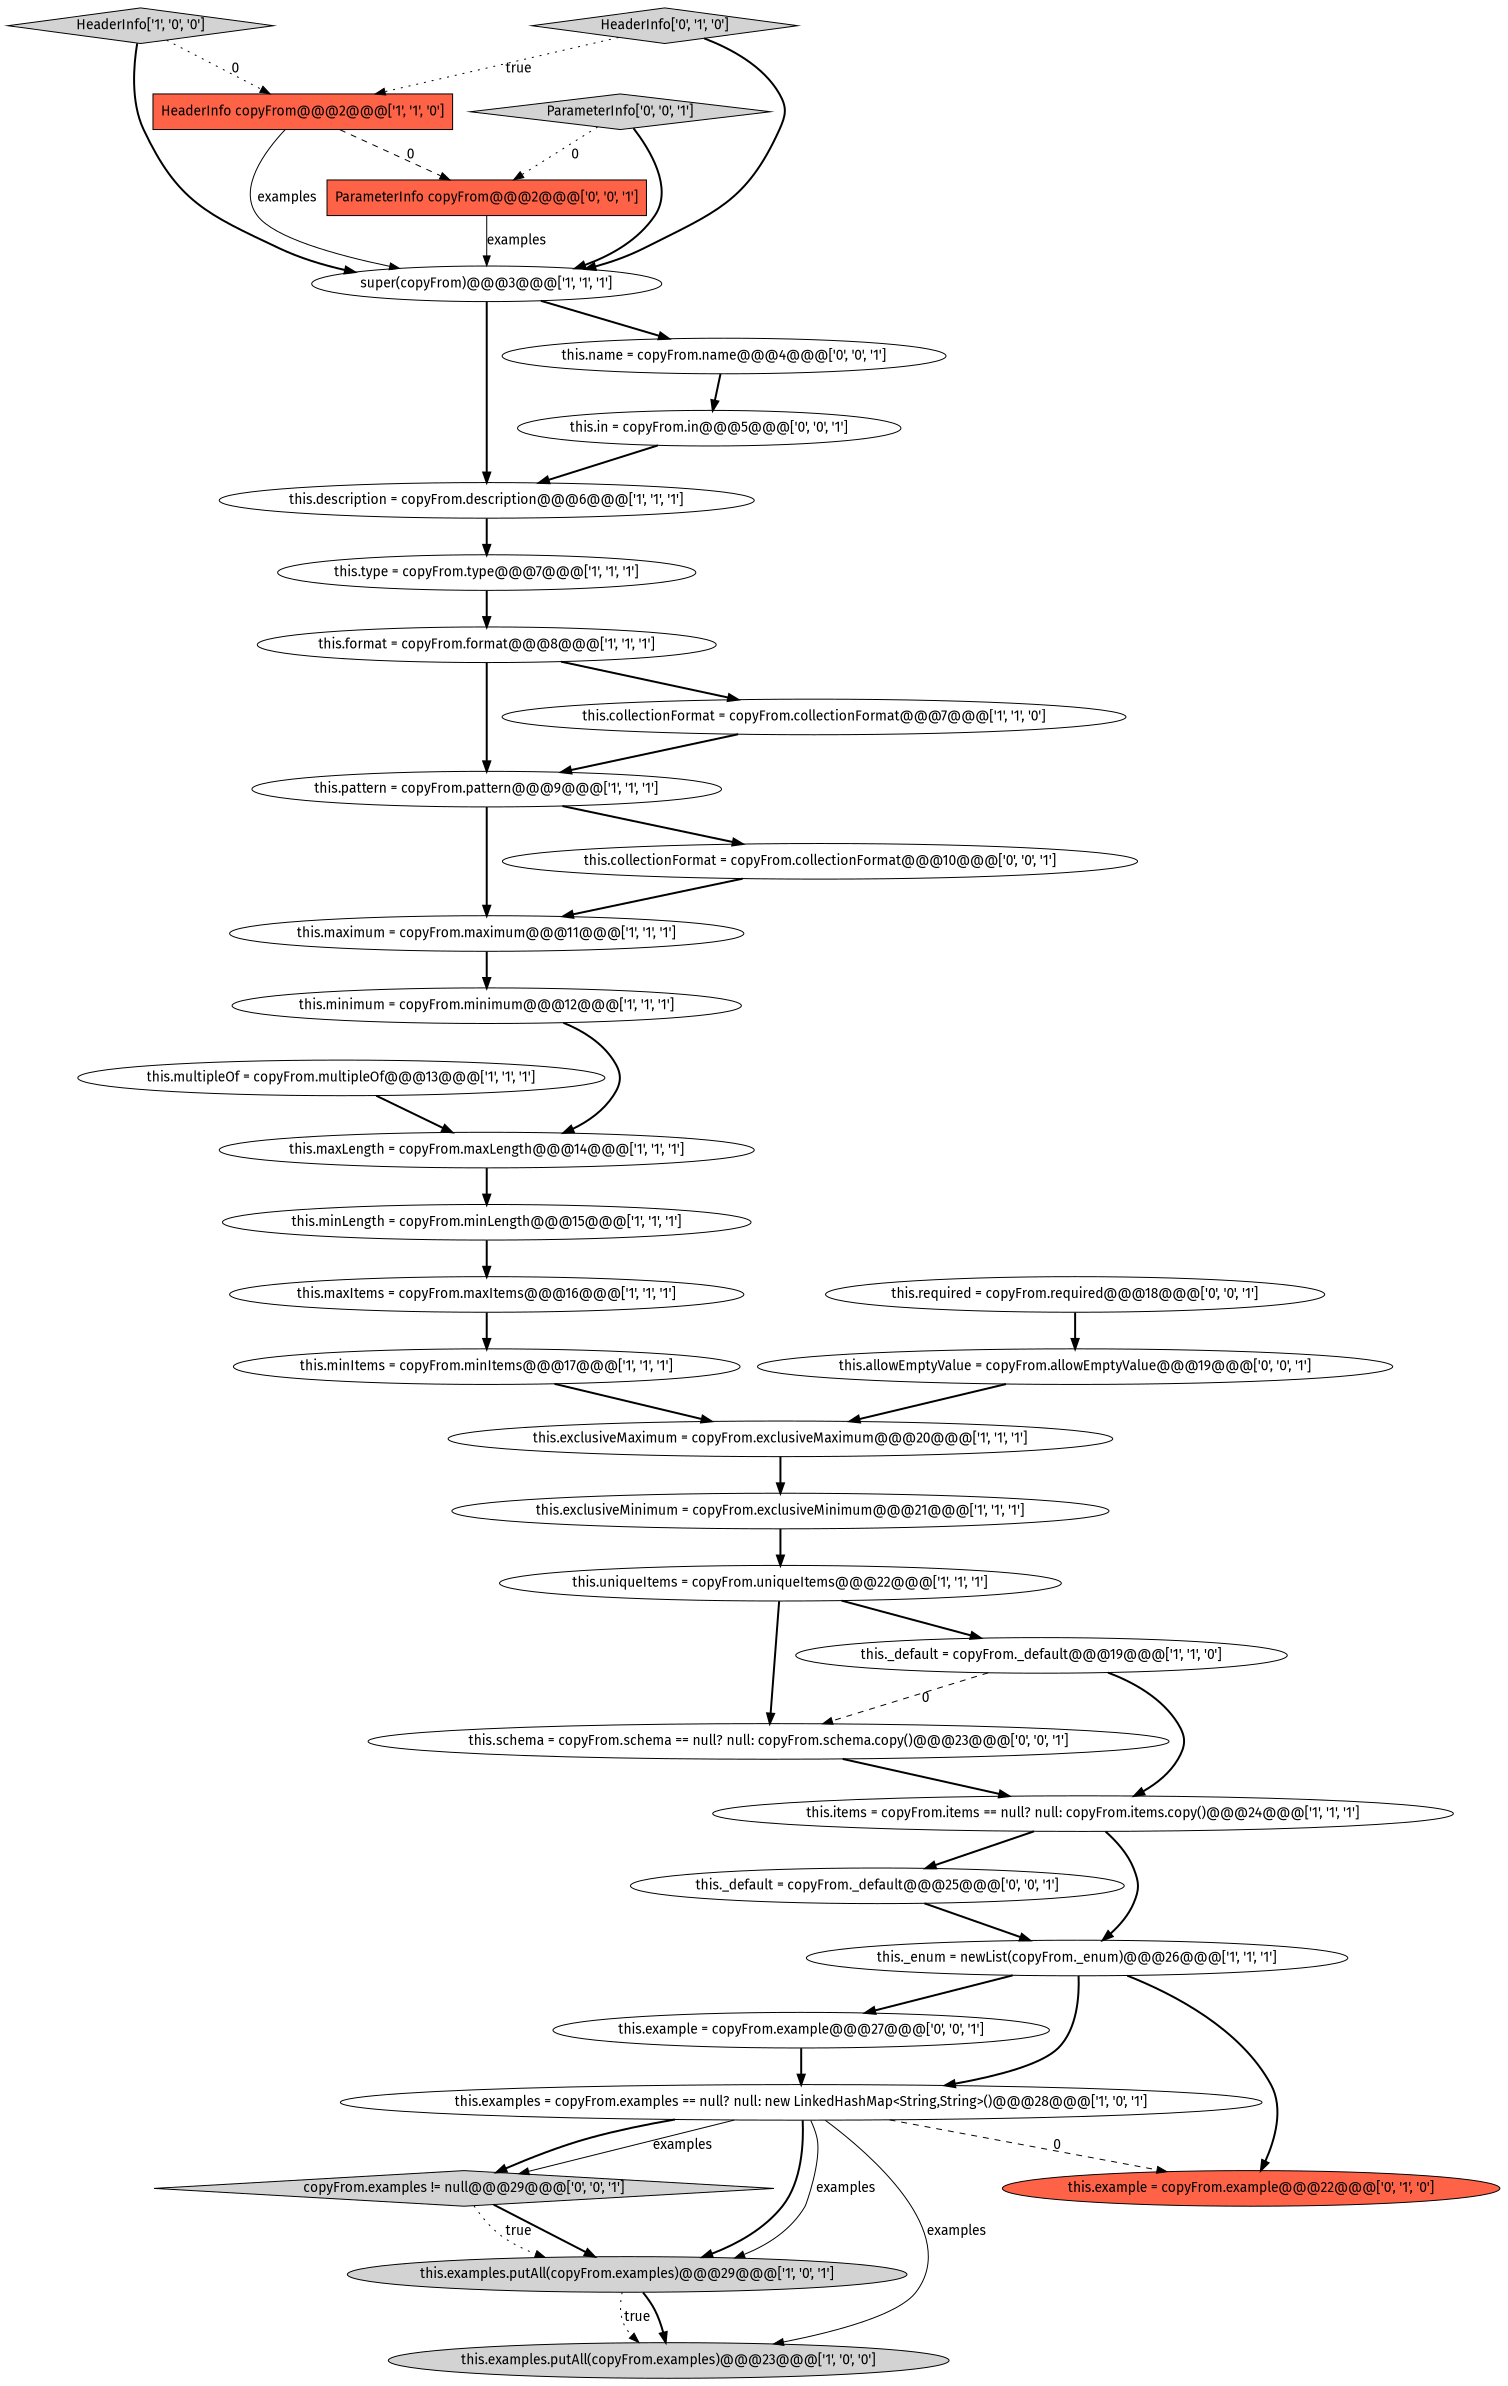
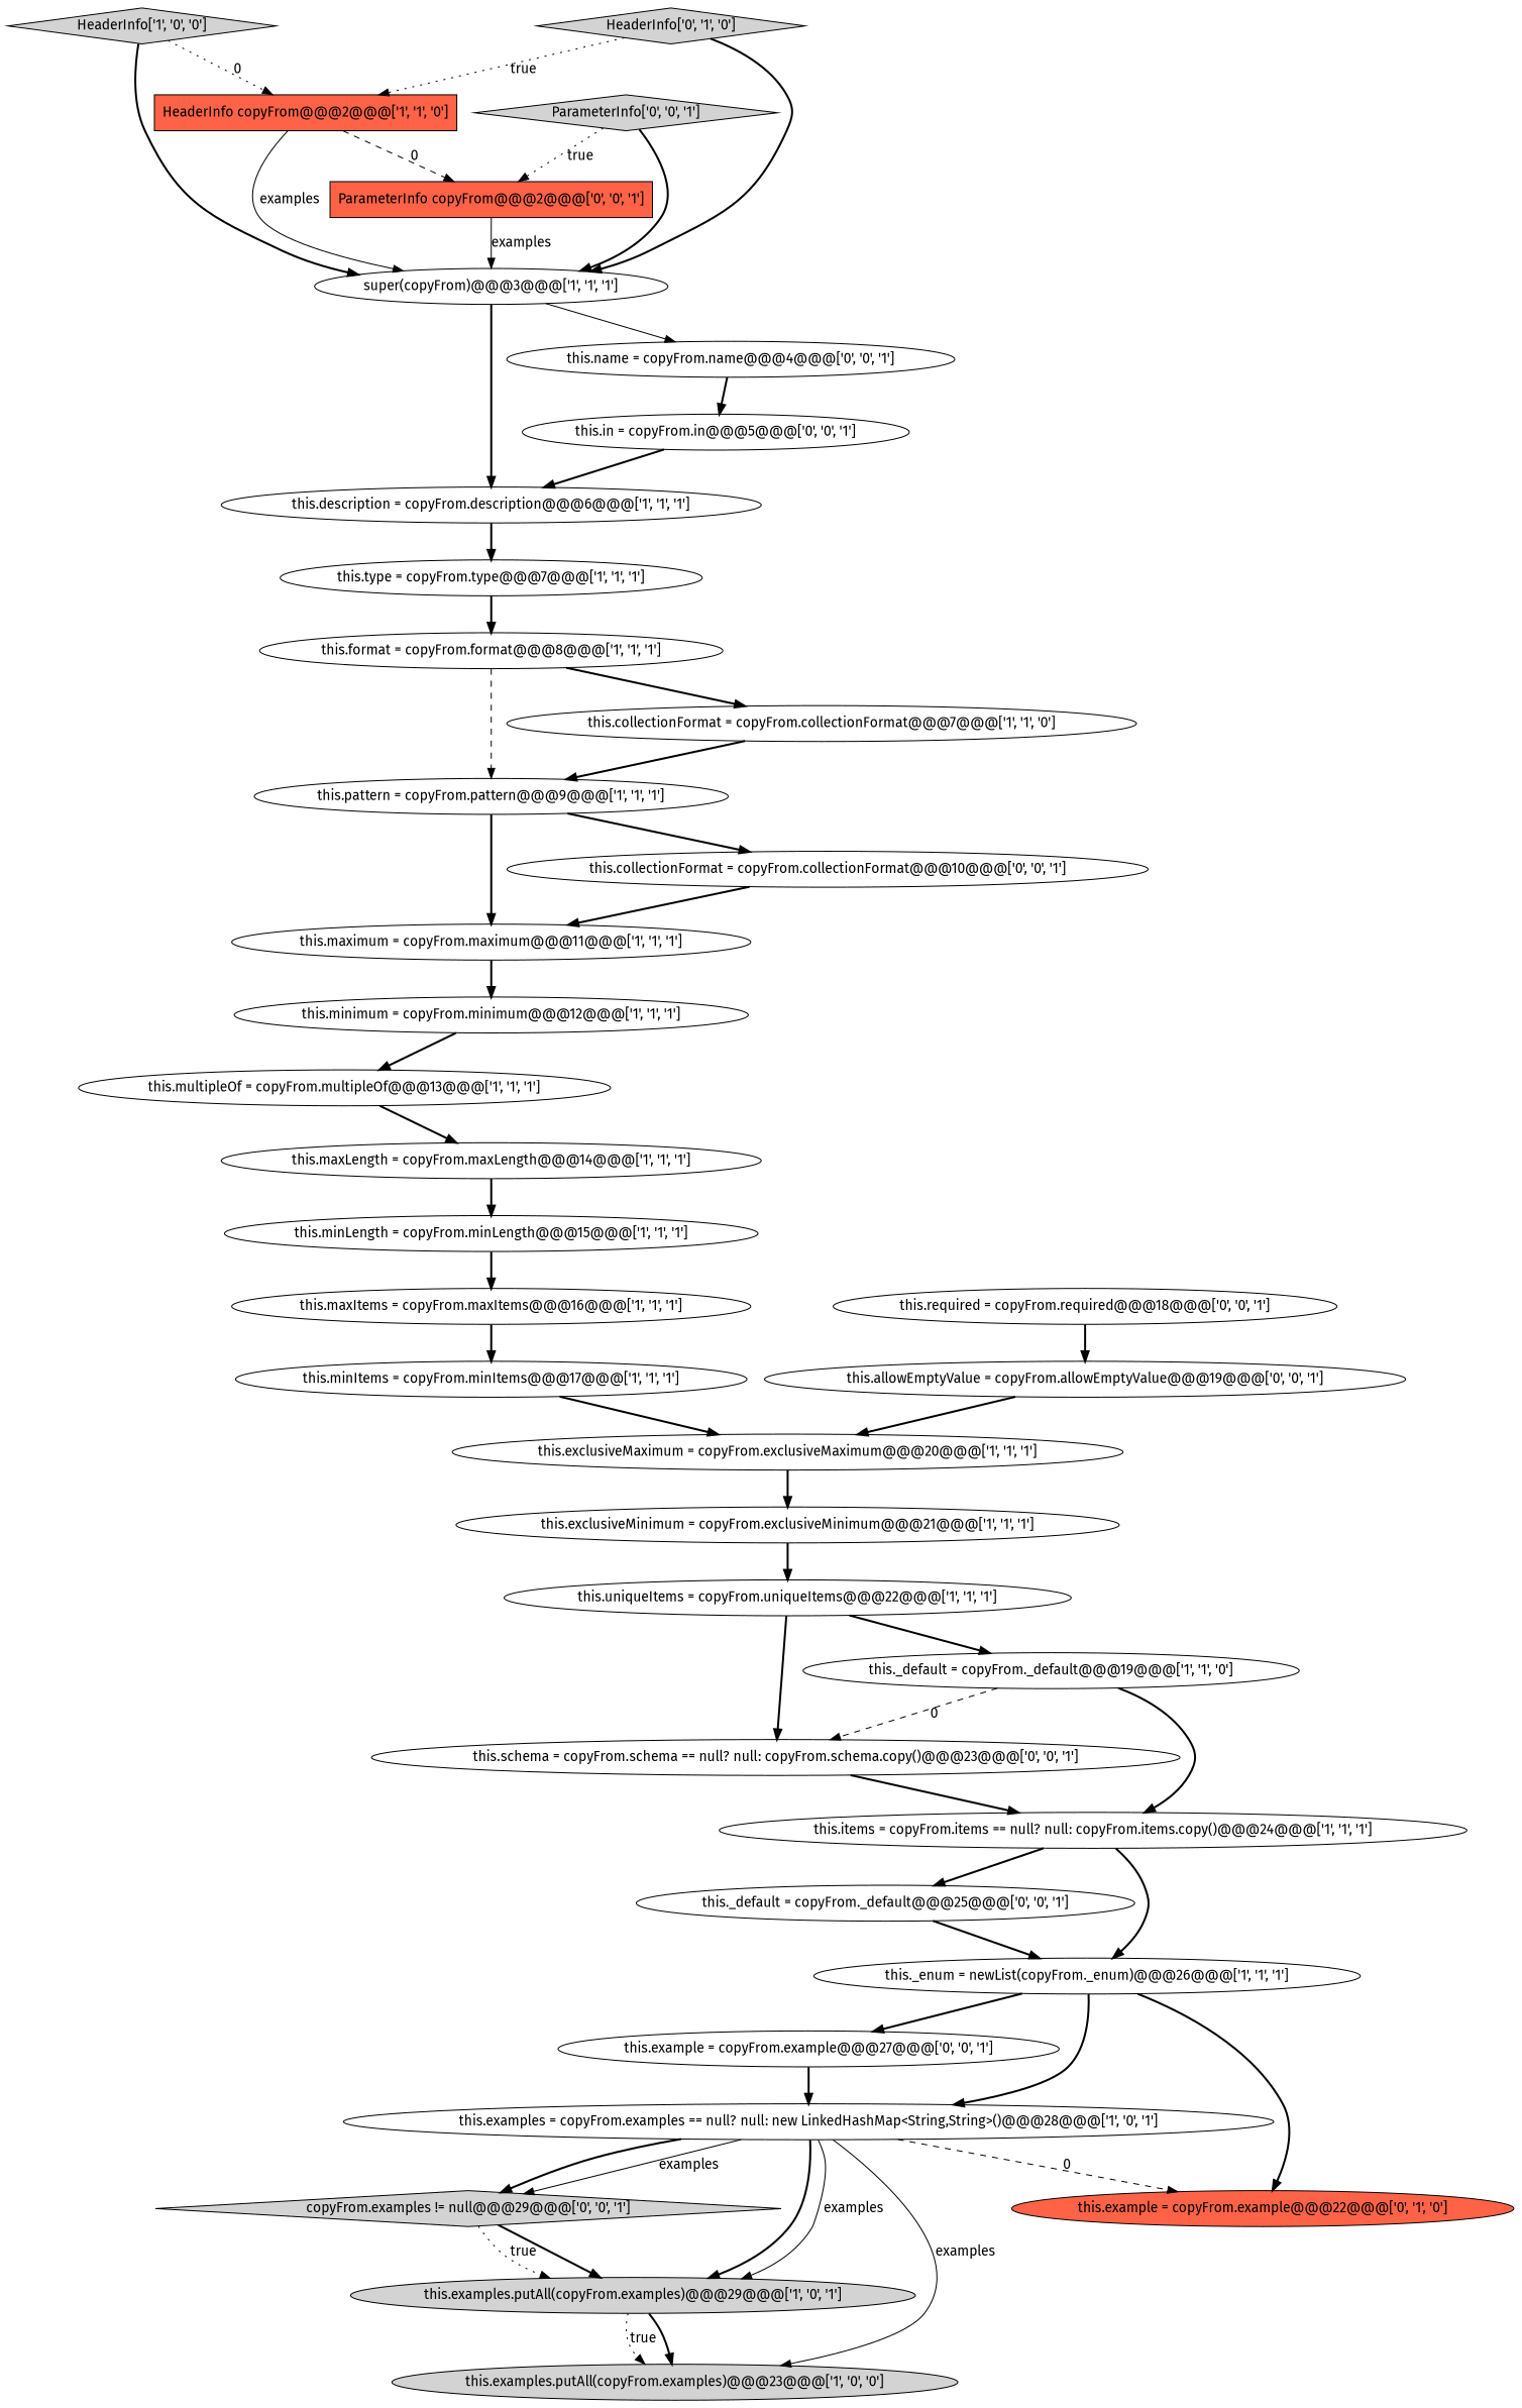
  digraph {
    fontname="Fira Sans"
    node [fillcolor=white fontname="Fira Sans" shape=ellipse style=filled]
    edge [fontname="Fira Sans" style=bold]
    n1 [label="this.schema = copyFrom.schema == null? null: copyFrom.schema.copy()@@@23@@@['0', '0', '1']"]
    n2 [label="this.items = copyFrom.items == null? null: copyFrom.items.copy()@@@24@@@['1', '1', '1']"]
    n3 [label="this._default = copyFrom._default@@@25@@@['0', '0', '1']"]
    n4 [label="this._enum = newList(copyFrom._enum)@@@26@@@['1', '1', '1']"]
    n5 [label="this.in = copyFrom.in@@@5@@@['0', '0', '1']"]
    n6 [label="this.description = copyFrom.description@@@6@@@['1', '1', '1']"]
    n7 [label="this.type = copyFrom.type@@@7@@@['1', '1', '1']"]
    n8 [label="this.exclusiveMaximum = copyFrom.exclusiveMaximum@@@20@@@['1', '1', '1']"]
    n9 [label="this.exclusiveMinimum = copyFrom.exclusiveMinimum@@@21@@@['1', '1', '1']"]
    n10 [label="this.uniqueItems = copyFrom.uniqueItems@@@22@@@['1', '1', '1']"]
    n11 [label="this.example = copyFrom.example@@@27@@@['0', '0', '1']"]
    n12 [label="this.examples = copyFrom.examples == null? null: new LinkedHashMap<String,String>()@@@28@@@['1', '0', '1']"]
    n13 [fillcolor=tomato label="this.example = copyFrom.example@@@22@@@['0', '1', '0']"]
    n14 [fillcolor=lightgray label="copyFrom.examples != null@@@29@@@['0', '0', '1']" shape=diamond]
    n15 [fillcolor=lightgray label="this.examples.putAll(copyFrom.examples)@@@29@@@['1', '0', '1']"]
    n16 [fillcolor=lightgray label="this.examples.putAll(copyFrom.examples)@@@23@@@['1', '0', '0']"]
    n17 [fillcolor=lightgray label="HeaderInfo['1', '0', '0']" shape=diamond]
    n18 [label="super(copyFrom)@@@3@@@['1', '1', '1']"]
    n19 [fillcolor=tomato label="HeaderInfo copyFrom@@@2@@@['1', '1', '0']" shape=box]
    n20 [label="this.name = copyFrom.name@@@4@@@['0', '0', '1']"]
    n21 [fillcolor=tomato label="ParameterInfo copyFrom@@@2@@@['0', '0', '1']" shape=box]
    n22 [fillcolor=lightgray label="HeaderInfo['0', '1', '0']" shape=diamond]
    n23 [label="this.maximum = copyFrom.maximum@@@11@@@['1', '1', '1']"]
    n24 [label="this.minimum = copyFrom.minimum@@@12@@@['1', '1', '1']"]
    n25 [label="this.multipleOf = copyFrom.multipleOf@@@13@@@['1', '1', '1']"]
    n26 [label="this.maxLength = copyFrom.maxLength@@@14@@@['1', '1', '1']"]
    n27 [label="this.minLength = copyFrom.minLength@@@15@@@['1', '1', '1']"]
    n28 [label="this.maxItems = copyFrom.maxItems@@@16@@@['1', '1', '1']"]
    n29 [label="this._default = copyFrom._default@@@19@@@['1', '1', '0']"]
    n30 [label="this.pattern = copyFrom.pattern@@@9@@@['1', '1', '1']"]
    n31 [label="this.collectionFormat = copyFrom.collectionFormat@@@10@@@['0', '0', '1']"]
    n32 [label="this.minItems = copyFrom.minItems@@@17@@@['1', '1', '1']"]
    n33 [label="this.format = copyFrom.format@@@8@@@['1', '1', '1']"]
    n34 [label="this.collectionFormat = copyFrom.collectionFormat@@@7@@@['1', '1', '0']"]
    n35 [fillcolor=lightgray label="ParameterInfo['0', '0', '1']" shape=diamond]
    n36 [label="this.required = copyFrom.required@@@18@@@['0', '0', '1']"]
    n37 [label="this.allowEmptyValue = copyFrom.allowEmptyValue@@@19@@@['0', '0', '1']"]
    n1 -> n2
    n2 -> n3
    n2 -> n4
    n3 -> n4
    n4 -> n11
    n4 -> n12
    n4 -> n13
    n5 -> n6
    n6 -> n7
    n7 -> n33
    n8 -> n9
    n9 -> n10
    n10 -> n1
    n10 -> n29
    n11 -> n12
    n12 -> n13 [label=0 style=dashed]
    n12 -> n14
    n12 -> n14 [label=examples style=solid]
    n12 -> n15
    n12 -> n15 [label=examples style=solid]
    n12 -> n16 [label=examples style=solid]
    n14 -> n15
    n14 -> n15 [label=true style=dotted]
    n15 -> n16
    n15 -> n16 [label=true style=dotted]
    n17 -> n18
    n17 -> n19 [label=0 style=dotted]
    n18 -> n6
-   n18 -> n20
+   n18 -> n20 [style=solid]
    n19 -> n18 [label=examples style=solid]
    n19 -> n21 [label=0 style=dashed]
    n20 -> n5
    n21 -> n18 [label=examples style=solid]
    n22 -> n18
    n22 -> n19 [label=true style=dotted]
    n23 -> n24
-   n24 -> n26
+   n24 -> n25
    n25 -> n26
    n26 -> n27
    n27 -> n28
    n28 -> n32
    n29 -> n1 [label=0 style=dashed]
    n29 -> n2
    n30 -> n23
    n30 -> n31
    n31 -> n23
    n32 -> n8
-   n33 -> n30
+   n33 -> n30 [style=dashed]
    n33 -> n34
    n34 -> n30
    n35 -> n18
-   n35 -> n21 [label=0 style=dotted]
+   n35 -> n21 [label=true style=dotted]
    n36 -> n37
    n37 -> n8
  }
